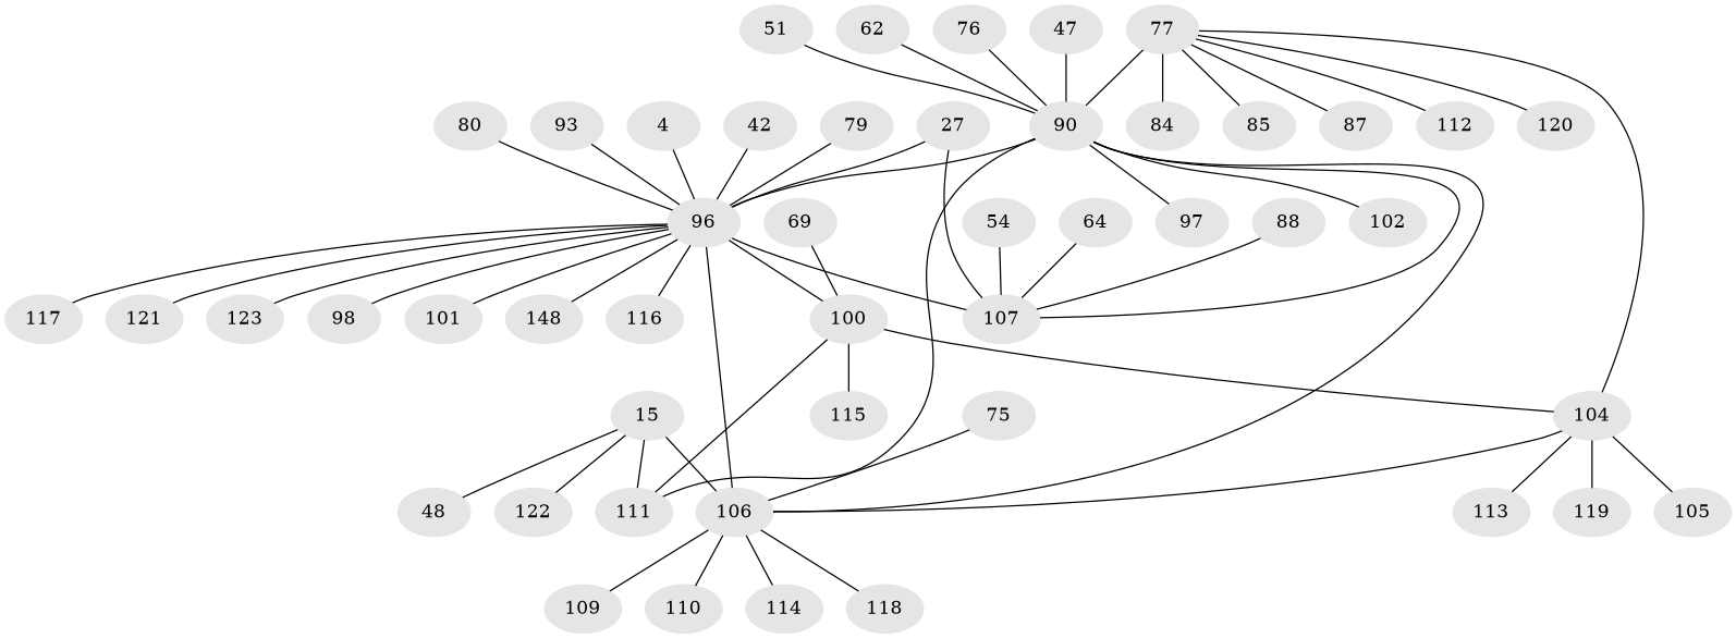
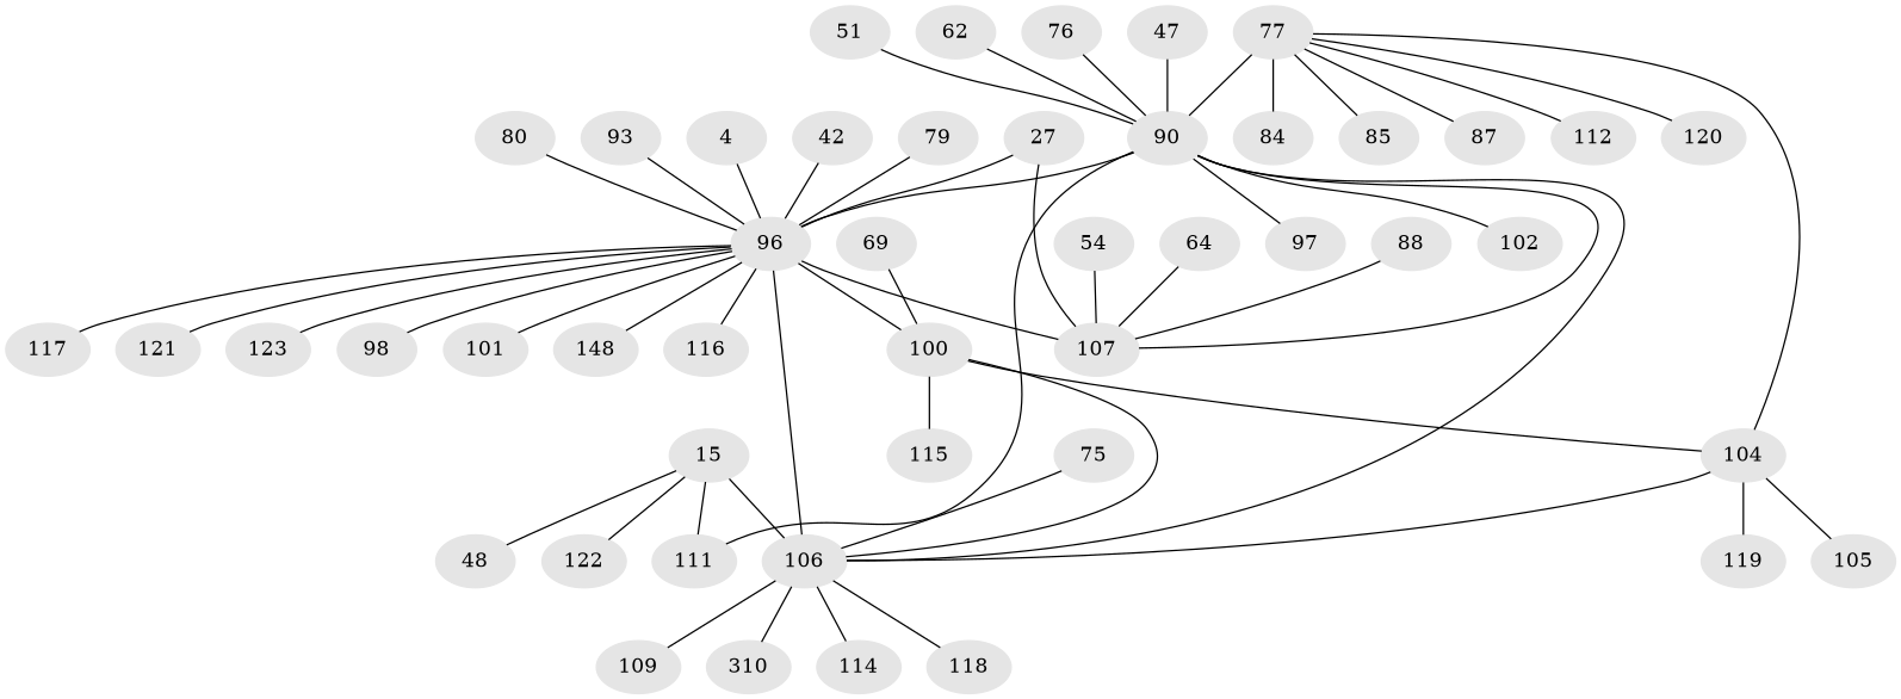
  graph {
    node [color=gray90 style=filled]
    4 [super="+3"]
    96 [super="+32+5+64+43+46+61+67+74"]
    106 [super="+33+65+95+17+99+45+49+53+59+73"]
    107 [super="+70+103+28"]
    100 [super="+23+38"]
    98
    101
    n8 [label=148]
    116
    117 [super="+35"]
    121
    123
    n13 [label=15 super="+13"]
    48
    111
    122
    109 [super="+86"]
-   110
+   110 [label=310]
    114
    118 [super="+89"]
    27 [super="+26"]
    90 [super="+83+52+12+9"]
    97
    102 [super="+82"]
    n25 [label=47]
    42
    51 [super="+39"]
    54
    62
    n30 [label=64]
    104 [super="+57+94+24+91"]
    115
    69
    75
    76
    77 [super="+40+47"]
    84
    85
    87
    112
    120
    105
-   113
    119
    79 [super="+72"]
    80
    88
    93
    4 -- 96 [weight=8]
    96 -- 106 [weight=4]
    96 -- 107 [weight=4]
    96 -- 100 [weight=2]
    96 -- 98
    96 -- 101
    96 -- n8
    96 -- 116
    96 -- 117
    96 -- 121
    96 -- 123
    106 -- 109
    106 -- 110
    106 -- 114
    106 -- 118
-   100 -- 111
+   100 -- 106
    100 -- 104 [weight=8]
    100 -- 115
    n13 -- 106 [weight=8]
    n13 -- 48
    n13 -- 111
    n13 -- 122
    27 -- 96 [weight=4]
    27 -- 107 [weight=4]
    90 -- 96 [weight=4]
    90 -- 106 [weight=3]
    90 -- 107 [weight=2]
    90 -- 111 [weight=2]
    90 -- 97
    90 -- 102
    n25 -- 90
    42 -- 96
    51 -- 90
    54 -- 107
    62 -- 90
    n30 -- 107
    104 -- 106
    104 -- 105
-   104 -- 113
    104 -- 119
    69 -- 100
    75 -- 106
    76 -- 90
    77 -- 90 [weight=9]
    77 -- 104
    77 -- 84
    77 -- 85
    77 -- 87
    77 -- 112
    77 -- 120
    79 -- 96
    80 -- 96
    88 -- 107
    93 -- 96
  }
